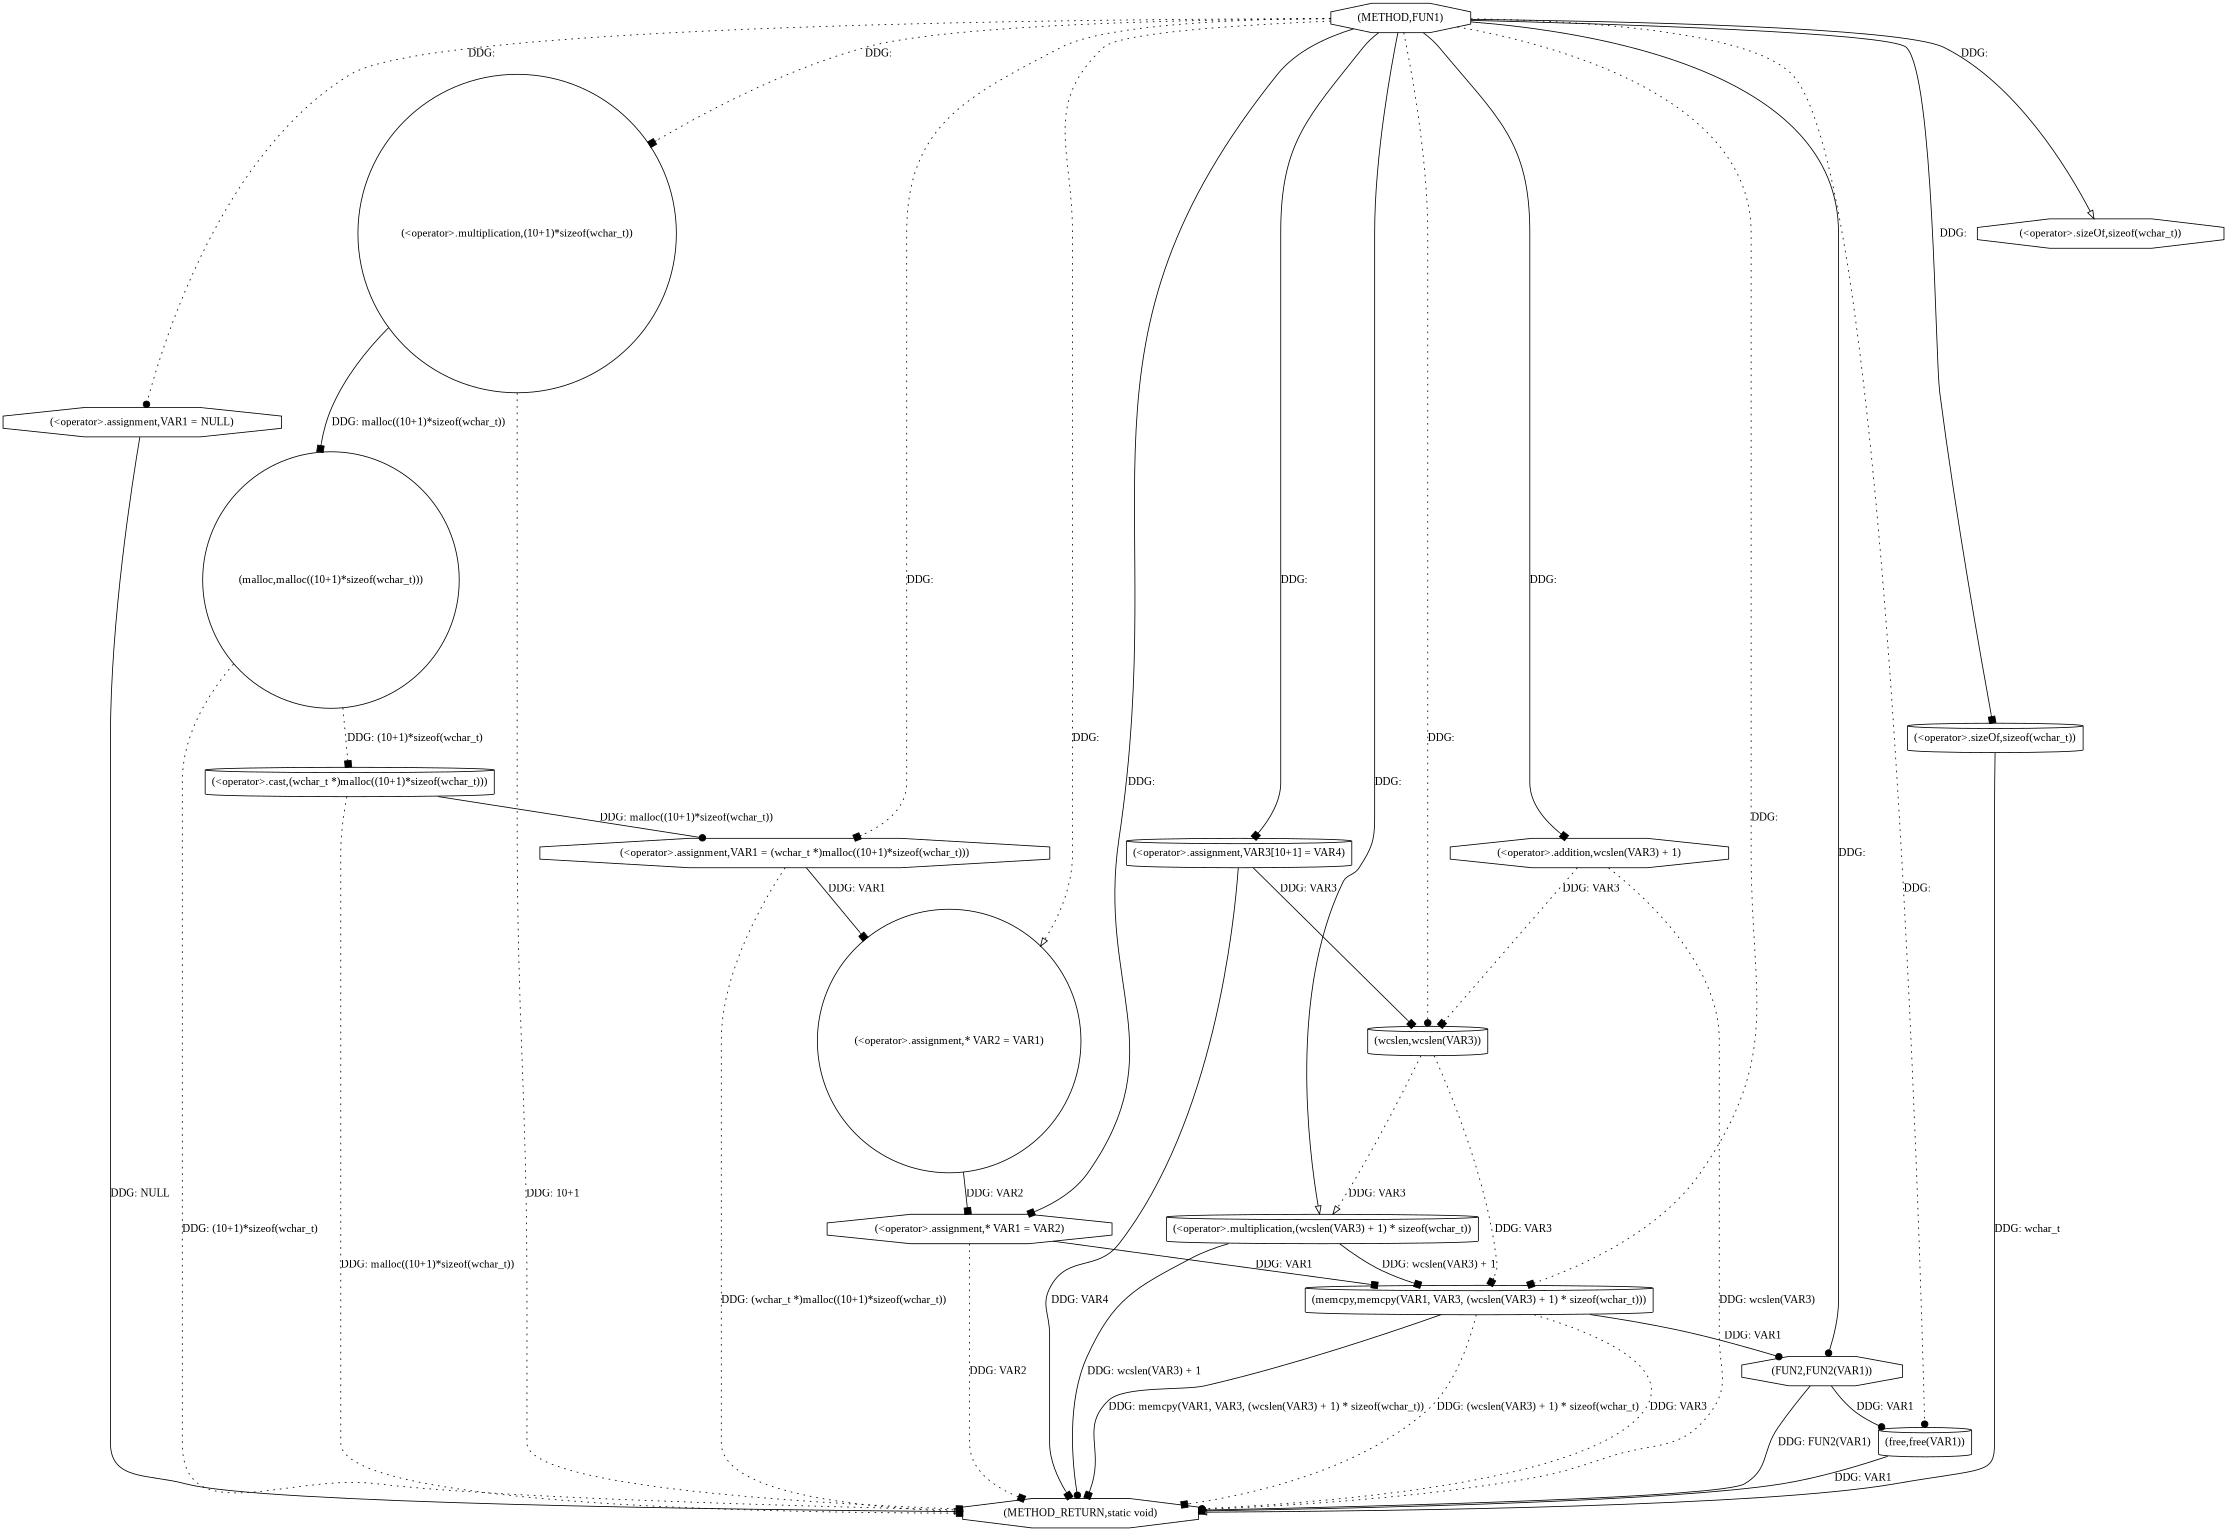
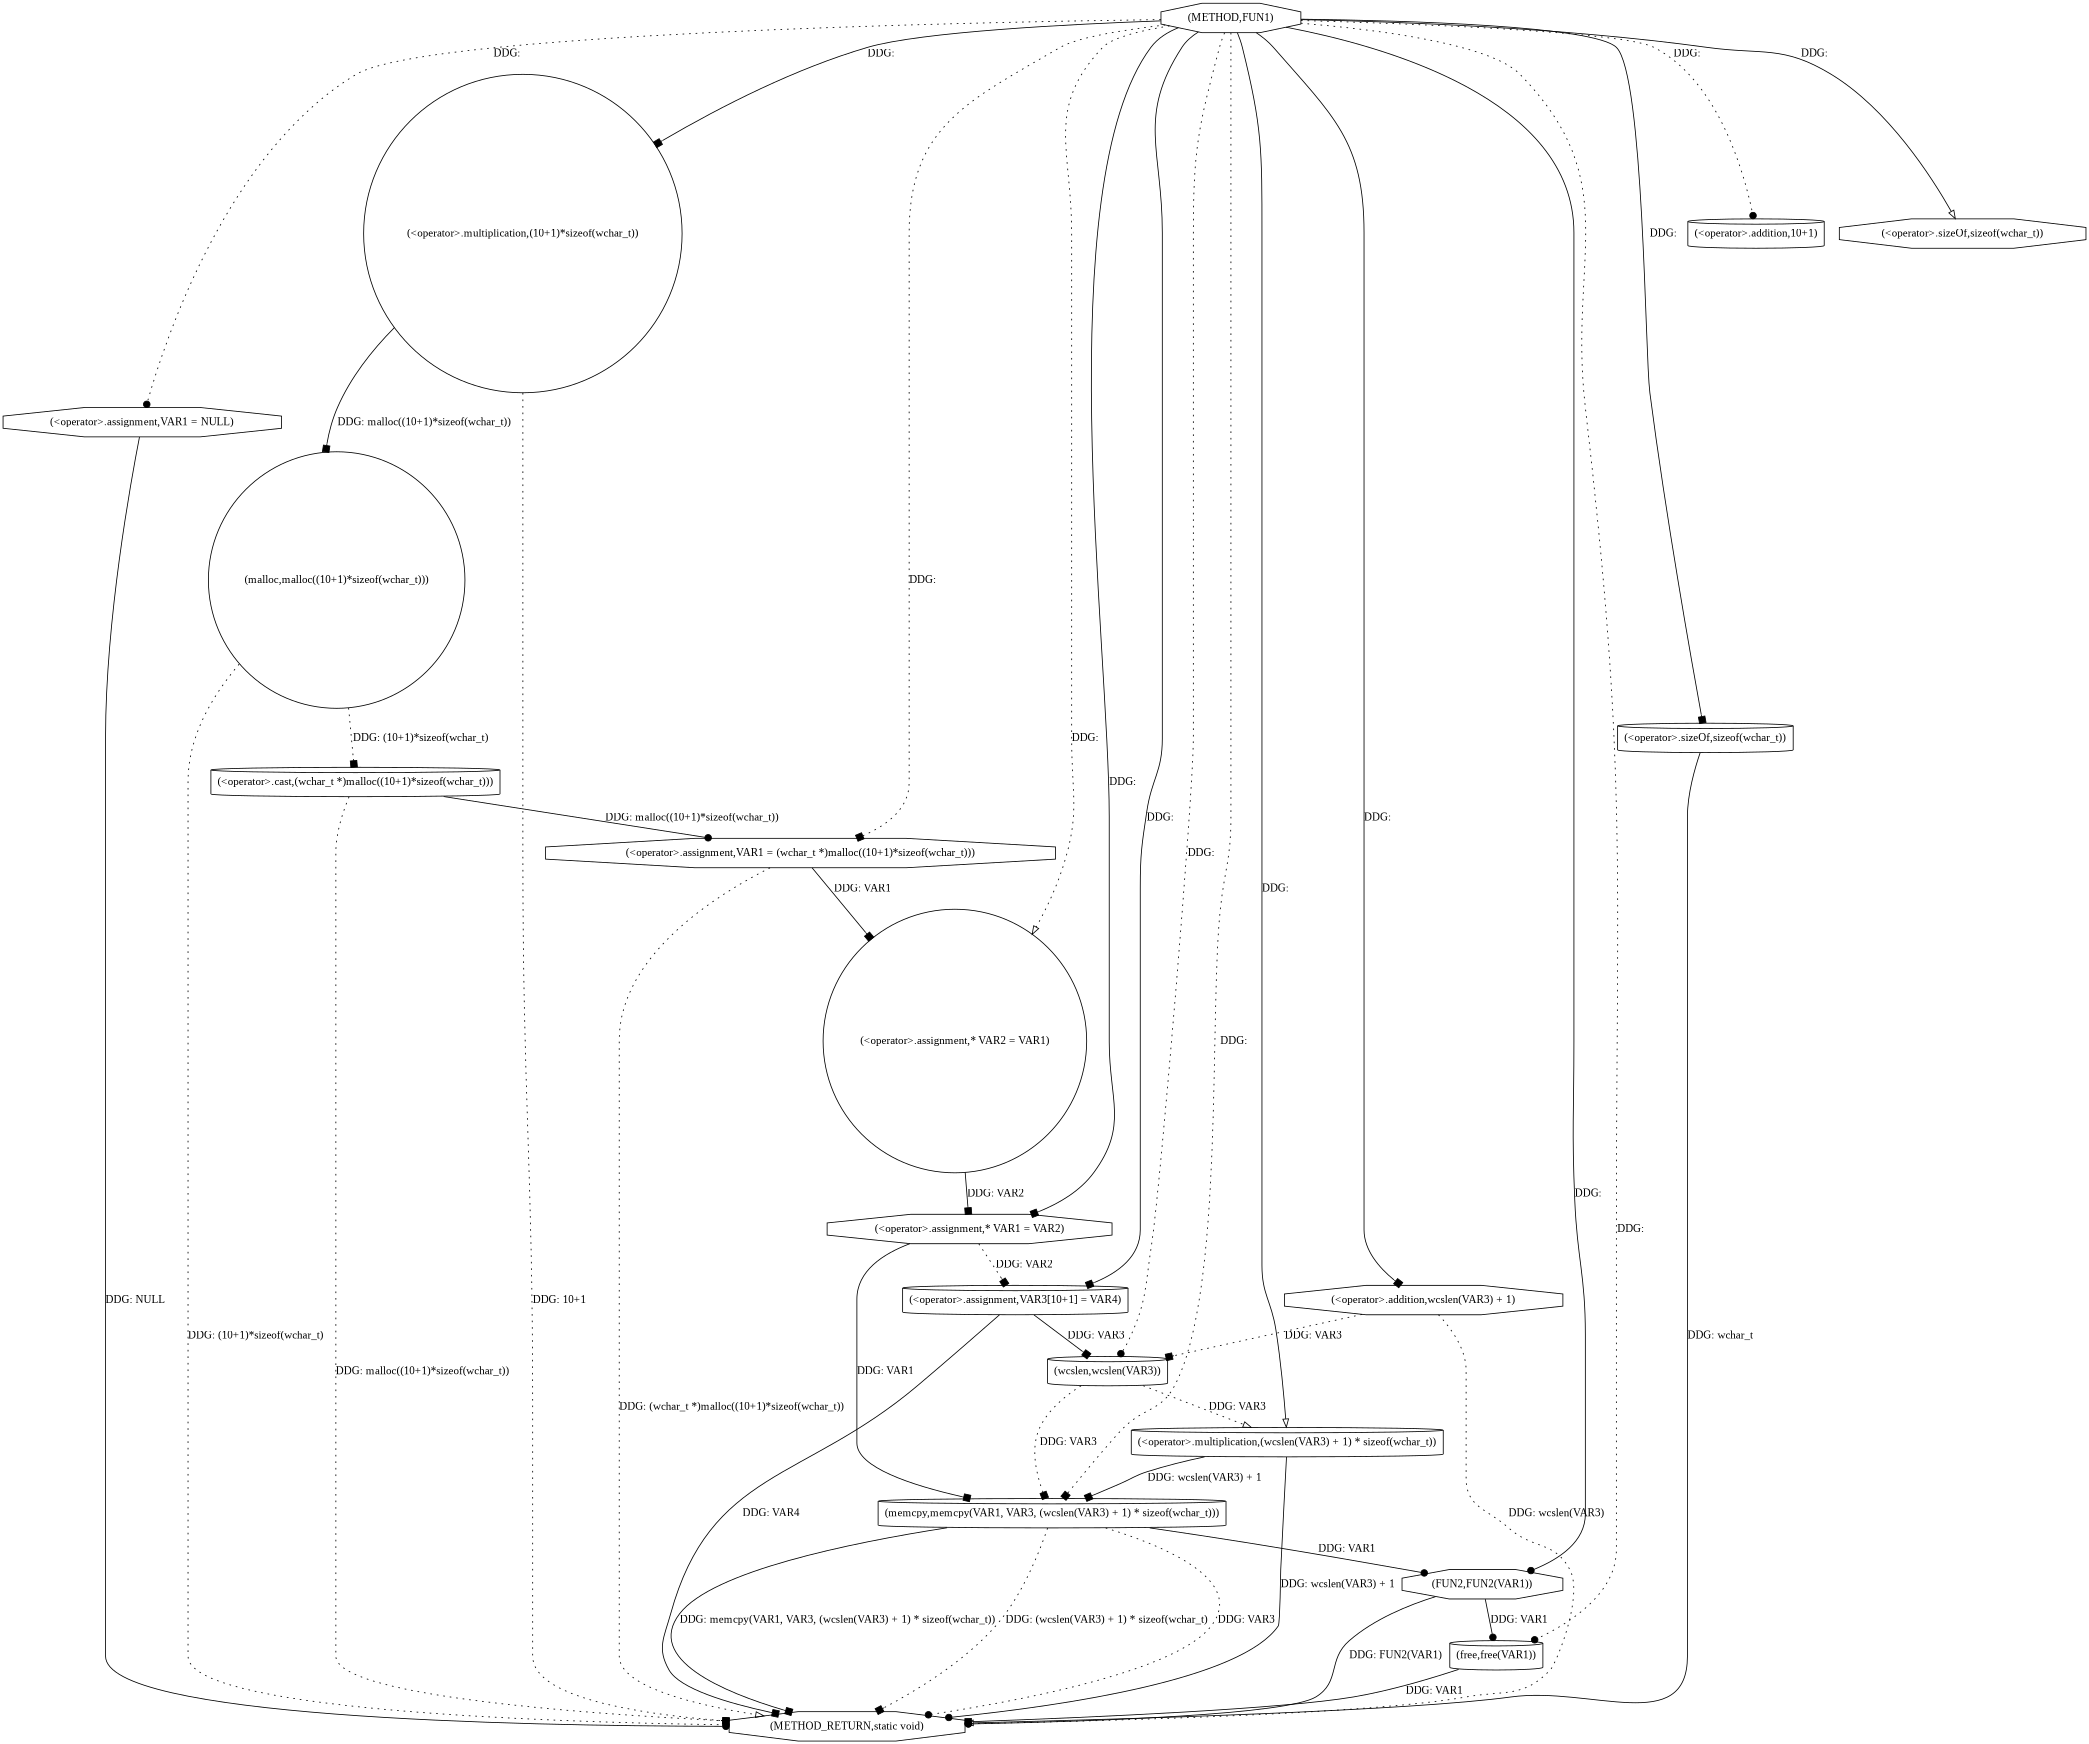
  digraph {
    fontname="Liberation Serif"
    node [fontname="Liberation Serif" shape=octagon]
    edge [arrowhead=box fontname="Liberation Serif" style=solid]
    n1 [label="(METHOD,FUN1)"]
    n2 [label="(<operator>.assignment,VAR1 = NULL)"]
    n3 [label="(<operator>.assignment,VAR1 = (wchar_t *)malloc((10+1)*sizeof(wchar_t)))"]
    n4 [label="(<operator>.multiplication,(10+1)*sizeof(wchar_t))" shape=circle]
+   n5 [label="(<operator>.addition,10+1)" shape=cylinder]
    n6 [label="(<operator>.sizeOf,sizeof(wchar_t))"]
    n7 [label="(<operator>.assignment,* VAR2 = VAR1)" shape=circle]
    n8 [label="(<operator>.assignment,* VAR1 = VAR2)"]
    n9 [label="(<operator>.assignment,VAR3[10+1] = VAR4)" shape=cylinder]
    n10 [label="(memcpy,memcpy(VAR1, VAR3, (wcslen(VAR3) + 1) * sizeof(wchar_t)))" shape=cylinder]
    n11 [label="(<operator>.multiplication,(wcslen(VAR3) + 1) * sizeof(wchar_t))" shape=cylinder]
    n12 [label="(<operator>.addition,wcslen(VAR3) + 1)"]
    n13 [label="(wcslen,wcslen(VAR3))" shape=cylinder]
    n14 [label="(<operator>.sizeOf,sizeof(wchar_t))" shape=cylinder]
    n15 [label="(FUN2,FUN2(VAR1))"]
    n16 [label="(free,free(VAR1))" shape=cylinder]
    n17 [label="(METHOD_RETURN,static void)"]
    n18 [label="(malloc,malloc((10+1)*sizeof(wchar_t)))" shape=circle]
    n19 [label="(<operator>.cast,(wchar_t *)malloc((10+1)*sizeof(wchar_t)))" shape=cylinder]
    n1 -> n2 [arrowhead=dot label="DDG: " style=dotted]
    n1 -> n3 [label="DDG: " style=dotted]
-   n1 -> n4 [label="DDG: " style=dotted]
+   n1 -> n4 [label="DDG: "]
+   n1 -> n5 [arrowhead=dot label="DDG: " style=dotted]
    n1 -> n6 [arrowhead=onormal label="DDG: "]
    n1 -> n7 [arrowhead=onormal label="DDG: " style=dotted]
    n1 -> n8 [label="DDG: "]
    n1 -> n9 [label="DDG: "]
    n1 -> n10 [label="DDG: " style=dotted]
    n1 -> n11 [arrowhead=onormal label="DDG: "]
    n1 -> n12 [label="DDG: "]
    n1 -> n13 [arrowhead=dot label="DDG: " style=dotted]
    n1 -> n14 [label="DDG: "]
    n1 -> n15 [arrowhead=dot label="DDG: "]
    n1 -> n16 [arrowhead=dot label="DDG: " style=dotted]
    n2 -> n17 [arrowhead=dot label="DDG: NULL"]
    n3 -> n7 [label="DDG: VAR1"]
    n3 -> n17 [arrowhead=onormal label="DDG: (wchar_t *)malloc((10+1)*sizeof(wchar_t))" style=dotted]
    n4 -> n17 [label="DDG: 10+1" style=dotted]
    n4 -> n18 [label="DDG: malloc((10+1)*sizeof(wchar_t))"]
    n7 -> n8 [label="DDG: VAR2"]
    n8 -> n10 [label="DDG: VAR1"]
-   n8 -> n17 [label="DDG: VAR2" style=dotted]
+   n8 -> n9 [label="DDG: VAR2" style=dotted]
    n9 -> n13 [label="DDG: VAR3"]
    n9 -> n17 [label="DDG: VAR4"]
    n10 -> n15 [arrowhead=dot label="DDG: VAR1"]
    n10 -> n17 [label="DDG: memcpy(VAR1, VAR3, (wcslen(VAR3) + 1) * sizeof(wchar_t))"]
    n10 -> n17 [label="DDG: (wcslen(VAR3) + 1) * sizeof(wchar_t)" style=dotted]
    n10 -> n17 [arrowhead=dot label="DDG: VAR3" style=dotted]
    n11 -> n10 [label="DDG: wcslen(VAR3) + 1"]
    n11 -> n17 [arrowhead=dot label="DDG: wcslen(VAR3) + 1"]
    n12 -> n13 [label="DDG: VAR3" style=dotted]
    n12 -> n17 [arrowhead=dot label="DDG: wcslen(VAR3)" style=dotted]
    n13 -> n10 [label="DDG: VAR3" style=dotted]
    n13 -> n11 [arrowhead=onormal label="DDG: VAR3" style=dotted]
    n14 -> n17 [arrowhead=onormal label="DDG: wchar_t"]
    n15 -> n16 [arrowhead=dot label="DDG: VAR1"]
    n15 -> n17 [arrowhead=dot label="DDG: FUN2(VAR1)"]
    n16 -> n17 [label="DDG: VAR1"]
    n18 -> n17 [arrowhead=dot label="DDG: (10+1)*sizeof(wchar_t)" style=dotted]
    n18 -> n19 [label="DDG: (10+1)*sizeof(wchar_t)" style=dotted]
    n19 -> n3 [arrowhead=dot label="DDG: malloc((10+1)*sizeof(wchar_t))"]
    n19 -> n17 [label="DDG: malloc((10+1)*sizeof(wchar_t))" style=dotted]
  }
